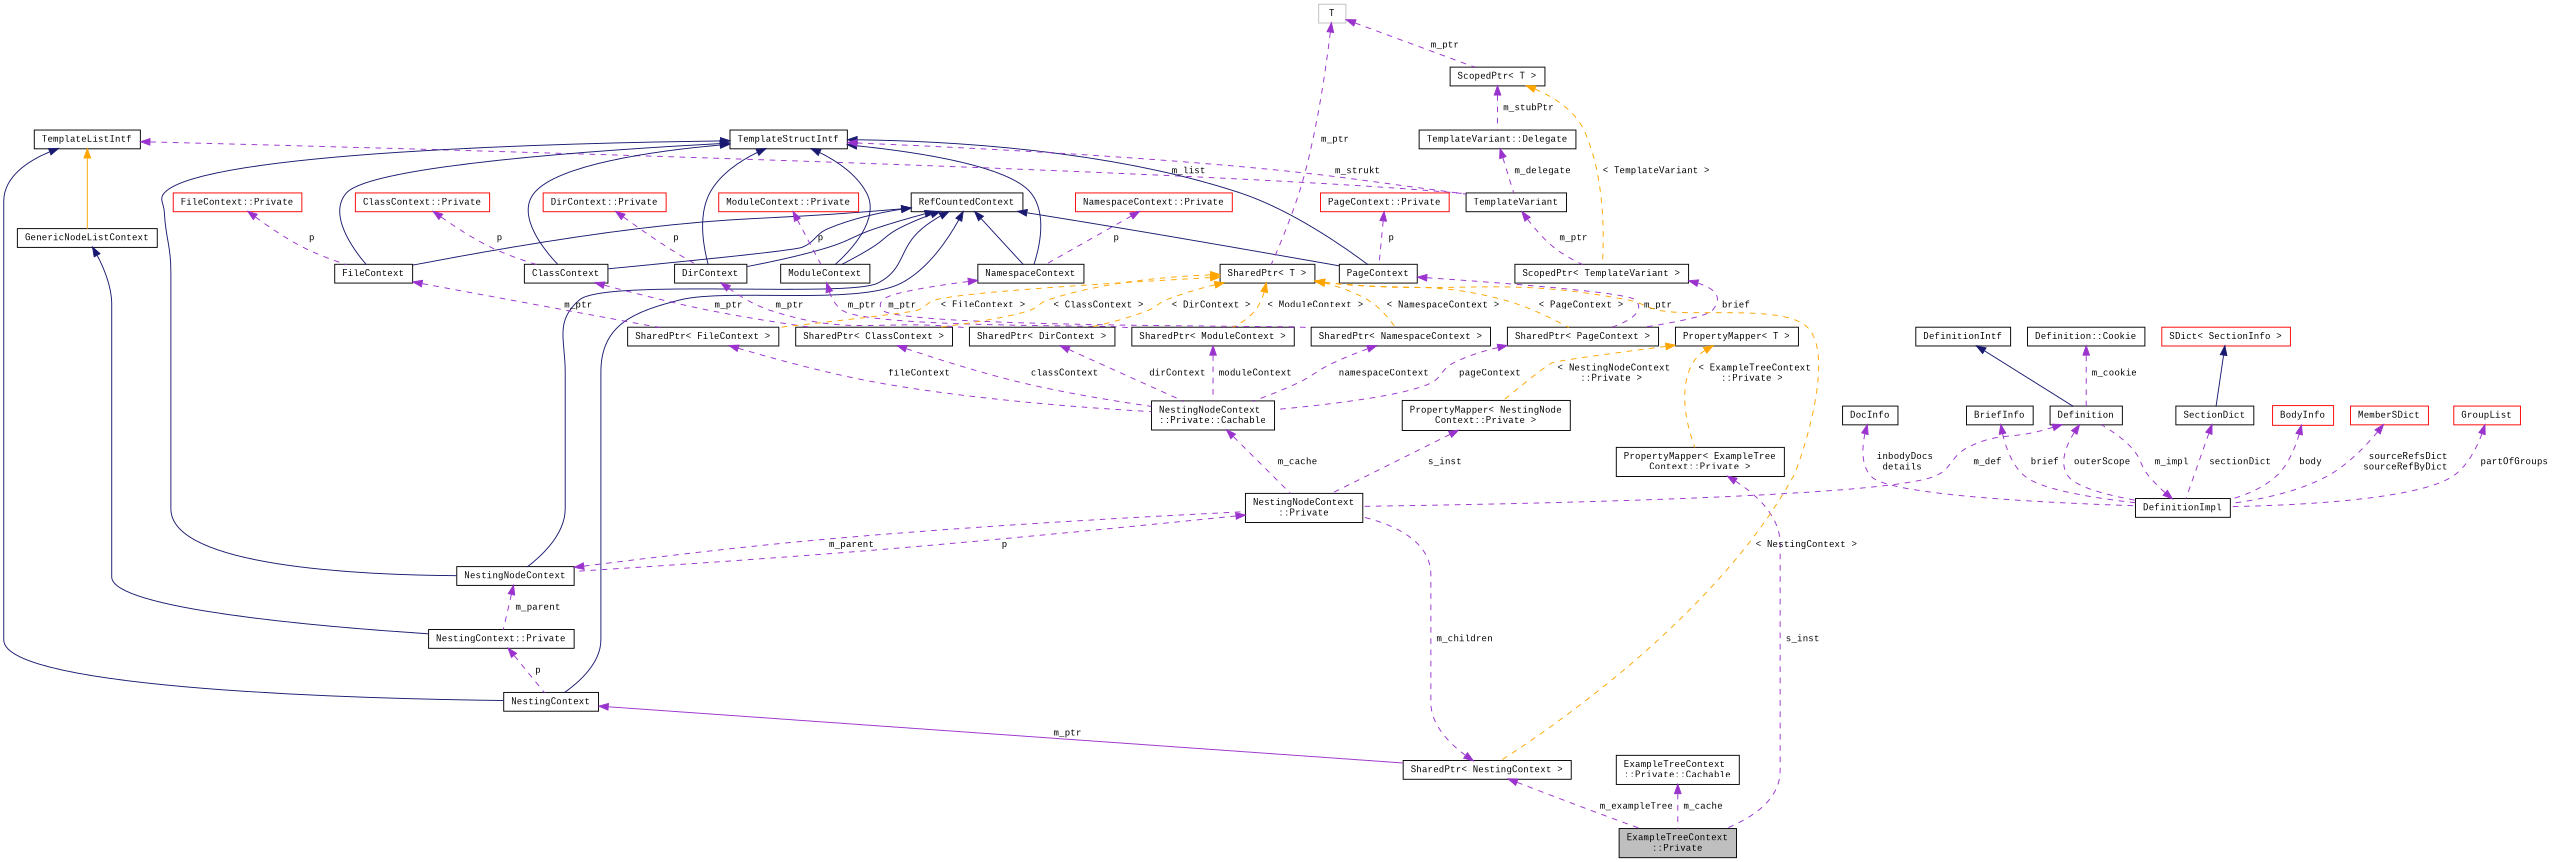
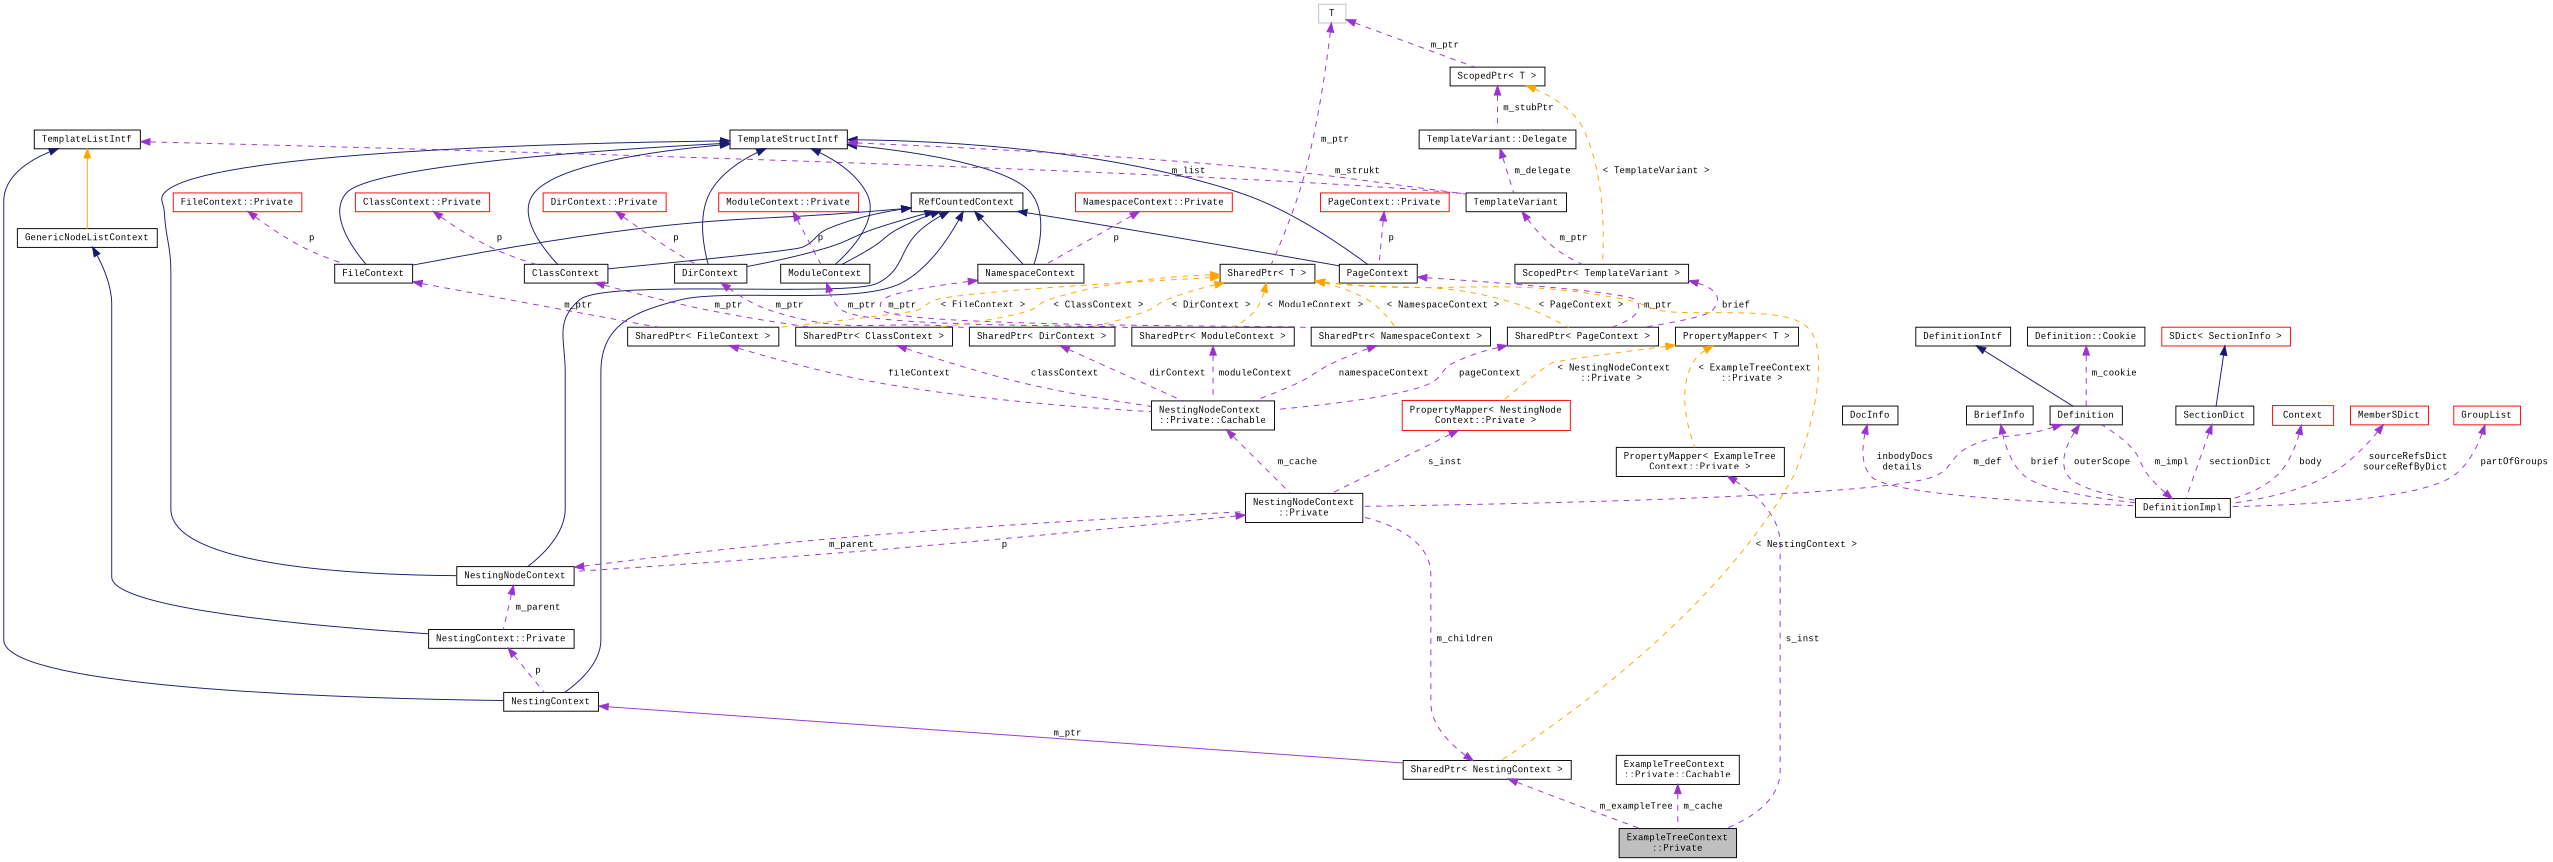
  digraph {
    fontname="Liberation Mono"
    node [color=black fillcolor=white fontname="Liberation Mono" fontsize=10 shape=record style=filled]
    edge [color=darkorchid3 dir=back fontname="Liberation Mono" fontsize=10 labelfontname=Helvetica labelfontsize=10 style=dashed]
    n1 [fillcolor=grey75 fontcolor=black height=0.2 label="ExampleTreeContext\l::Private" width=0.4]
    n2 [height=0.2 label="PropertyMapper\< ExampleTree\lContext::Private \>" width=0.4]
    n3 [height=0.2 label="PropertyMapper\< T \>" width=0.4]
-   n4 [height=0.2 label="PropertyMapper\< NestingNode\lContext::Private \>" width=0.4]
+   n4 [color=red height=0.2 label="PropertyMapper\< NestingNode\lContext::Private \>" width=0.4]
    n5 [height=0.2 label="NestingNodeContext\l::Private" width=0.4]
    n6 [height=0.2 label="ExampleTreeContext\l::Private::Cachable" width=0.4]
    n7 [height=0.2 label="SharedPtr\< NestingContext \>" width=0.4]
    n8 [height=0.2 label=NestingNodeContext width=0.4]
    n9 [height=0.2 label=NestingContext width=0.4]
    n10 [height=0.2 label=RefCountedContext width=0.4]
    n11 [height=0.2 label=ClassContext width=0.4]
    n12 [height=0.2 label=FileContext width=0.4]
    n13 [height=0.2 label=PageContext width=0.4]
    n14 [height=0.2 label=ModuleContext width=0.4]
    n15 [height=0.2 label=DirContext width=0.4]
    n16 [height=0.2 label=NamespaceContext width=0.4]
    n17 [height=0.2 label="NestingContext::Private" width=0.4]
    n18 [height=0.2 label="SharedPtr\< ClassContext \>" width=0.4]
    n19 [height=0.2 label="SharedPtr\< FileContext \>" width=0.4]
    n20 [height=0.2 label="SharedPtr\< PageContext \>" width=0.4]
    n21 [height=0.2 label="SharedPtr\< ModuleContext \>" width=0.4]
    n22 [height=0.2 label="SharedPtr\< DirContext \>" width=0.4]
    n23 [height=0.2 label="SharedPtr\< NamespaceContext \>" width=0.4]
    n24 [height=0.2 label=TemplateListIntf width=0.4]
    n25 [height=0.2 label=GenericNodeListContext width=0.4]
    n26 [height=0.2 label=TemplateVariant width=0.4]
    n27 [height=0.2 label="ScopedPtr\< TemplateVariant \>" width=0.4]
    n28 [height=0.2 label=TemplateStructIntf width=0.4]
    n29 [height=0.2 label="NestingNodeContext\l::Private::Cachable" width=0.4]
    n30 [color=red height=0.2 label="ClassContext::Private" width=0.4]
    n31 [height=0.2 label="SharedPtr\< T \>" width=0.4]
    n32 [color=grey75 height=0.2 label=T width=0.4]
    n33 [height=0.2 label="ScopedPtr\< T \>" width=0.4]
    n34 [height=0.2 label="TemplateVariant::Delegate" width=0.4]
    n35 [color=red height=0.2 label="FileContext::Private" width=0.4]
    n36 [color=red height=0.2 label="PageContext::Private" width=0.4]
    n37 [color=red height=0.2 label="ModuleContext::Private" width=0.4]
    n38 [color=red height=0.2 label="DirContext::Private" width=0.4]
    n39 [color=red height=0.2 label="NamespaceContext::Private" width=0.4]
    n40 [height=0.2 label=Definition width=0.4]
    n41 [height=0.2 label=DefinitionImpl width=0.4]
    n42 [height=0.2 label=DefinitionIntf width=0.4]
    n43 [height=0.2 label="Definition::Cookie" width=0.4]
    n44 [height=0.2 label=SectionDict width=0.4]
    n45 [color=red height=0.2 label="SDict\< SectionInfo \>" width=0.4]
-   n46 [color=red height=0.2 label=BodyInfo width=0.4]
+   n46 [color=red height=0.2 label=Context width=0.4]
    n47 [color=red height=0.2 label=MemberSDict width=0.4]
    n48 [color=red height=0.2 label=GroupList width=0.4]
    n49 [height=0.2 label=DocInfo width=0.4]
    n50 [height=0.2 label=BriefInfo width=0.4]
    n2 -> n1 [label=" s_inst"]
    n3 -> n2 [color=orange label=" \< ExampleTreeContext\l::Private \>"]
    n3 -> n4 [color=orange label=" \< NestingNodeContext\l::Private \>"]
    n4 -> n5 [label=" s_inst"]
    n5 -> n8 [label=" p"]
    n6 -> n1 [label=" m_cache"]
    n7 -> n1 [label=" m_exampleTree"]
    n7 -> n5 [label=" m_children"]
    n8 -> n5 [label=" m_parent"]
    n8 -> n17 [label=" m_parent"]
    n9 -> n7 [label=" m_ptr" style=solid]
    n10 -> n8 [color=midnightblue style=solid]
    n10 -> n9 [color=midnightblue style=solid]
    n10 -> n11 [color=midnightblue style=solid]
    n10 -> n12 [color=midnightblue style=solid]
    n10 -> n13 [color=midnightblue style=solid]
    n10 -> n14 [color=midnightblue style=solid]
    n10 -> n15 [color=midnightblue style=solid]
    n10 -> n16 [color=midnightblue style=solid]
    n11 -> n18 [label=" m_ptr"]
    n12 -> n19 [label=" m_ptr"]
    n13 -> n20 [label=" m_ptr"]
    n14 -> n21 [label=" m_ptr"]
    n15 -> n22 [label=" m_ptr"]
    n16 -> n23 [label=" m_ptr"]
    n17 -> n9 [label=" p"]
    n18 -> n29 [label=" classContext"]
    n19 -> n29 [label=" fileContext"]
    n20 -> n29 [label=" pageContext"]
    n21 -> n29 [label=" moduleContext"]
    n22 -> n29 [label=" dirContext"]
    n23 -> n29 [label=" namespaceContext"]
    n24 -> n9 [color=midnightblue style=solid]
    n24 -> n25 [color=orange style=solid]
    n24 -> n26 [label=" m_list"]
    n25 -> n17 [color=midnightblue style=solid]
    n26 -> n27 [label=" m_ptr"]
    n27 -> n20 [label=" brief"]
    n28 -> n8 [color=midnightblue style=solid]
    n28 -> n11 [color=midnightblue style=solid]
    n28 -> n12 [color=midnightblue style=solid]
    n28 -> n13 [color=midnightblue style=solid]
    n28 -> n14 [color=midnightblue style=solid]
    n28 -> n15 [color=midnightblue style=solid]
    n28 -> n16 [color=midnightblue style=solid]
    n28 -> n26 [label=" m_strukt"]
    n29 -> n5 [label=" m_cache"]
    n30 -> n11 [label=" p"]
    n31 -> n7 [color=orange label=" \< NestingContext \>"]
    n31 -> n18 [color=orange label=" \< ClassContext \>"]
    n31 -> n19 [color=orange label=" \< FileContext \>"]
    n31 -> n20 [color=orange label=" \< PageContext \>"]
    n31 -> n21 [color=orange label=" \< ModuleContext \>"]
    n31 -> n22 [color=orange label=" \< DirContext \>"]
    n31 -> n23 [color=orange label=" \< NamespaceContext \>"]
    n32 -> n31 [label=" m_ptr"]
    n32 -> n33 [label=" m_ptr"]
    n33 -> n27 [color=orange label=" \< TemplateVariant \>"]
    n33 -> n34 [label=" m_stubPtr"]
    n34 -> n26 [label=" m_delegate"]
    n35 -> n12 [label=" p"]
    n36 -> n13 [label=" p"]
    n37 -> n14 [label=" p"]
    n38 -> n15 [label=" p"]
    n39 -> n16 [label=" p"]
    n40 -> n5 [label=" m_def"]
    n40 -> n41 [label=" outerScope"]
    n41 -> n40 [label=" m_impl"]
    n42 -> n40 [color=midnightblue style=solid]
    n43 -> n40 [label=" m_cookie"]
    n44 -> n41 [label=" sectionDict"]
    n45 -> n44 [color=midnightblue style=solid]
    n46 -> n41 [label=" body"]
    n47 -> n41 [label=" sourceRefsDict\nsourceRefByDict"]
    n48 -> n41 [label=" partOfGroups"]
    n49 -> n41 [label=" inbodyDocs\ndetails"]
    n50 -> n41 [label=" brief"]
  }
